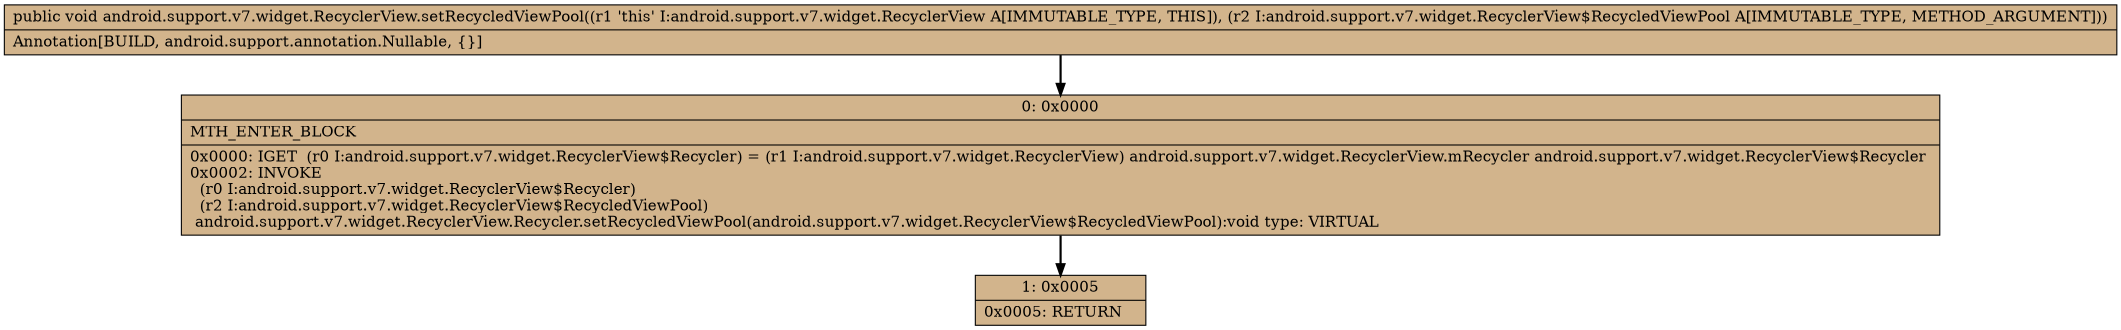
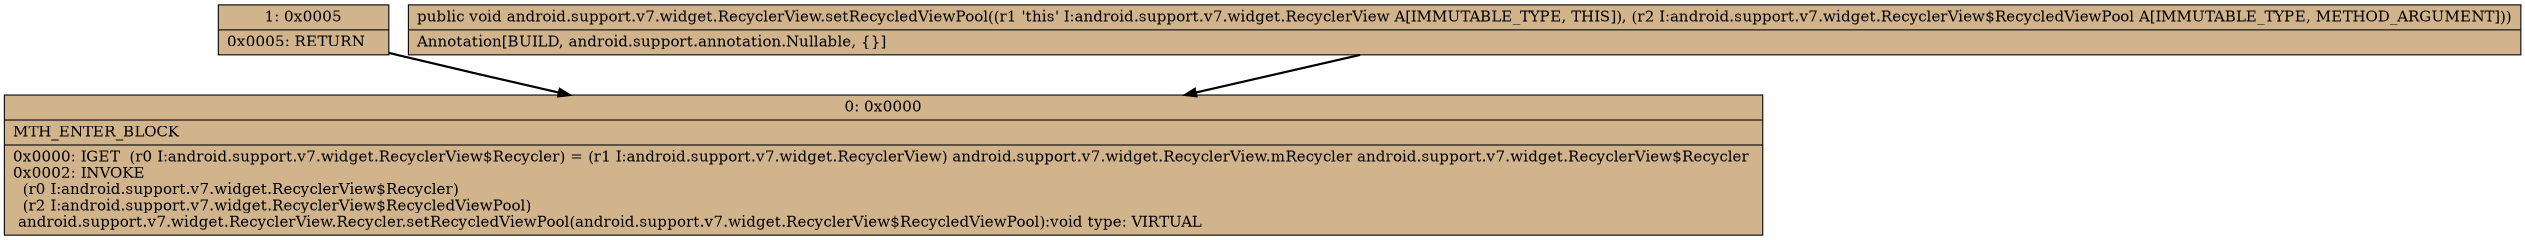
  digraph {
    node [shape=record style=filled fillcolor=tan]
    edge [style=bold]
    n1 [label="{0\:\ 0x0000|MTH_ENTER_BLOCK\l|0x0000: IGET  (r0 I:android.support.v7.widget.RecyclerView$Recycler) = (r1 I:android.support.v7.widget.RecyclerView) android.support.v7.widget.RecyclerView.mRecycler android.support.v7.widget.RecyclerView$Recycler \l0x0002: INVOKE  \l  (r0 I:android.support.v7.widget.RecyclerView$Recycler)\l  (r2 I:android.support.v7.widget.RecyclerView$RecycledViewPool)\l android.support.v7.widget.RecyclerView.Recycler.setRecycledViewPool(android.support.v7.widget.RecyclerView$RecycledViewPool):void type: VIRTUAL \l}"]
    n2 [label="{1\:\ 0x0005|0x0005: RETURN   \l}"]
    n3 [label="{public void android.support.v7.widget.RecyclerView.setRecycledViewPool((r1 'this' I:android.support.v7.widget.RecyclerView A[IMMUTABLE_TYPE, THIS]), (r2 I:android.support.v7.widget.RecyclerView$RecycledViewPool A[IMMUTABLE_TYPE, METHOD_ARGUMENT]))  | Annotation[BUILD, android.support.annotation.Nullable, \{\}]\l}"]
-   n1 -> n2
+   n2 -> n1
    n3 -> n1
  }
